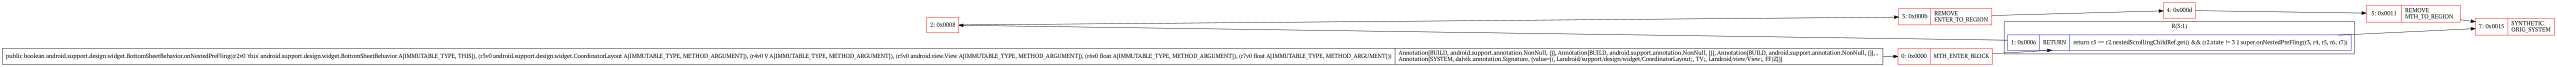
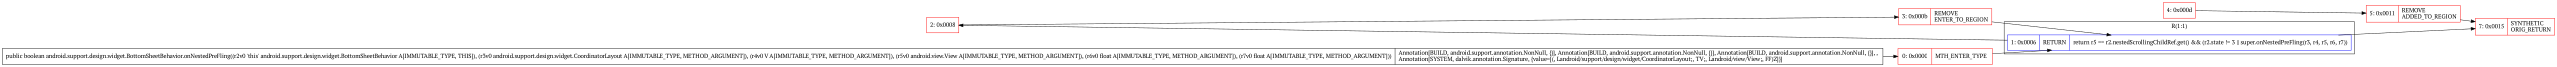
  digraph {
    fontname="PT Serif"
    rankdir=LR
    node [color=red fontname="PT Serif" shape=record]
    edge [fontname="PT Serif"]
    n1 [color=blue label="{1\:\ 0x0006|RETURN\l|return r5 == r2.nestedScrollingChildRef.get() && (r2.state != 3 \|\| super.onNestedPreFling(r3, r4, r5, r6, r7))\l}"]
    n2 [label="{2\:\ 0x0008}"]
-   n3 [label="{7\:\ 0x0015|SYNTHETIC\lORIG_SYSTEM\l}"]
+   n3 [label="{7\:\ 0x0015|SYNTHETIC\lORIG_RETURN\l}"]
    n4 [label="{3\:\ 0x000b|REMOVE\lENTER_TO_REGION\l}"]
-   n5 [label="{0\:\ 0x0000|MTH_ENTER_BLOCK\l}"]
+   n5 [label="{0\:\ 0x0000|MTH_ENTER_TYPE\l}"]
    n6 [label="{4\:\ 0x000d}"]
-   n7 [label="{5\:\ 0x0011|REMOVE\lMTH_TO_REGION\l}"]
+   n7 [label="{5\:\ 0x0011|REMOVE\lADDED_TO_REGION\l}"]
    n8 [label="{public boolean android.support.design.widget.BottomSheetBehavior.onNestedPreFling((r2v0 'this' android.support.design.widget.BottomSheetBehavior A[IMMUTABLE_TYPE, THIS]), (r3v0 android.support.design.widget.CoordinatorLayout A[IMMUTABLE_TYPE, METHOD_ARGUMENT]), (r4v0 V A[IMMUTABLE_TYPE, METHOD_ARGUMENT]), (r5v0 android.view.View A[IMMUTABLE_TYPE, METHOD_ARGUMENT]), (r6v0 float A[IMMUTABLE_TYPE, METHOD_ARGUMENT]), (r7v0 float A[IMMUTABLE_TYPE, METHOD_ARGUMENT]))  | Annotation[BUILD, android.support.annotation.NonNull, \{\}], Annotation[BUILD, android.support.annotation.NonNull, \{\}], Annotation[BUILD, android.support.annotation.NonNull, \{\}], , \lAnnotation[SYSTEM, dalvik.annotation.Signature, \{value=[(, Landroid\/support\/design\/widget\/CoordinatorLayout;, TV;, Landroid\/view\/View;, FF)Z]\}]\l}" color=""]
    subgraph cluster_1 {
-     label="R(3:1)"
+     label="R(1:1)"
      n1
    }
    n1 -> n2
    n1 -> n3
    n2 -> n4
-   n4 -> n6
+   n4 -> n1
    n5 -> n1
    n6 -> n7
    n7 -> n3
    n8 -> n5
  }
